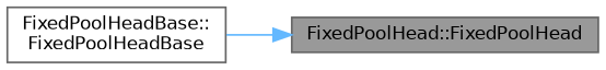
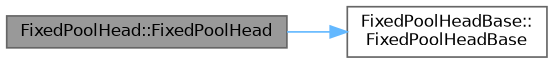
  digraph {
    rankdir=LR
    node [fontname=Helvetica fontsize=10 shape=box style=filled]
    n1 [color=gray40 fillcolor=grey60 fontcolor=black height=0.2 label="FixedPoolHead::FixedPoolHead" width=0.4]
    n2 [color=grey40 fillcolor=white height=0.2 label="FixedPoolHeadBase::\lFixedPoolHeadBase" width=0.4]
-   n2 -> n1 [color=steelblue1 fontname=Helvetica fontsize=10 labelfontname=Helvetica labelfontsize=10 style=solid]
+   n1 -> n2 [color=steelblue1 fontname=Helvetica fontsize=10 labelfontname=Helvetica labelfontsize=10 style=solid]
  }
